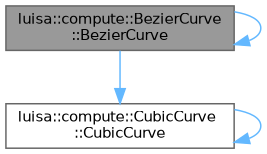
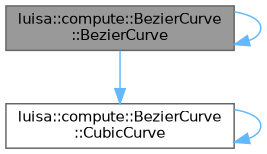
  digraph {
    rankdir=TB
    node [fontname=Helvetica fontsize=10 shape=box style=filled]
    edge [color=steelblue1 fontname=Helvetica fontsize=10 labelfontname=Helvetica labelfontsize=10 style=solid]
    n1 [color=gray40 fillcolor=grey60 fontcolor=black height=0.2 label="luisa::compute::BezierCurve\l::BezierCurve" width=0.4]
-   n2 [color=grey40 fillcolor=white height=0.2 label="luisa::compute::CubicCurve\l::CubicCurve" width=0.4]
+   n2 [color=grey40 fillcolor=white height=0.2 label="luisa::compute::BezierCurve\l::CubicCurve" width=0.4]
    n1 -> n1
    n1 -> n2
    n2 -> n2
  }
